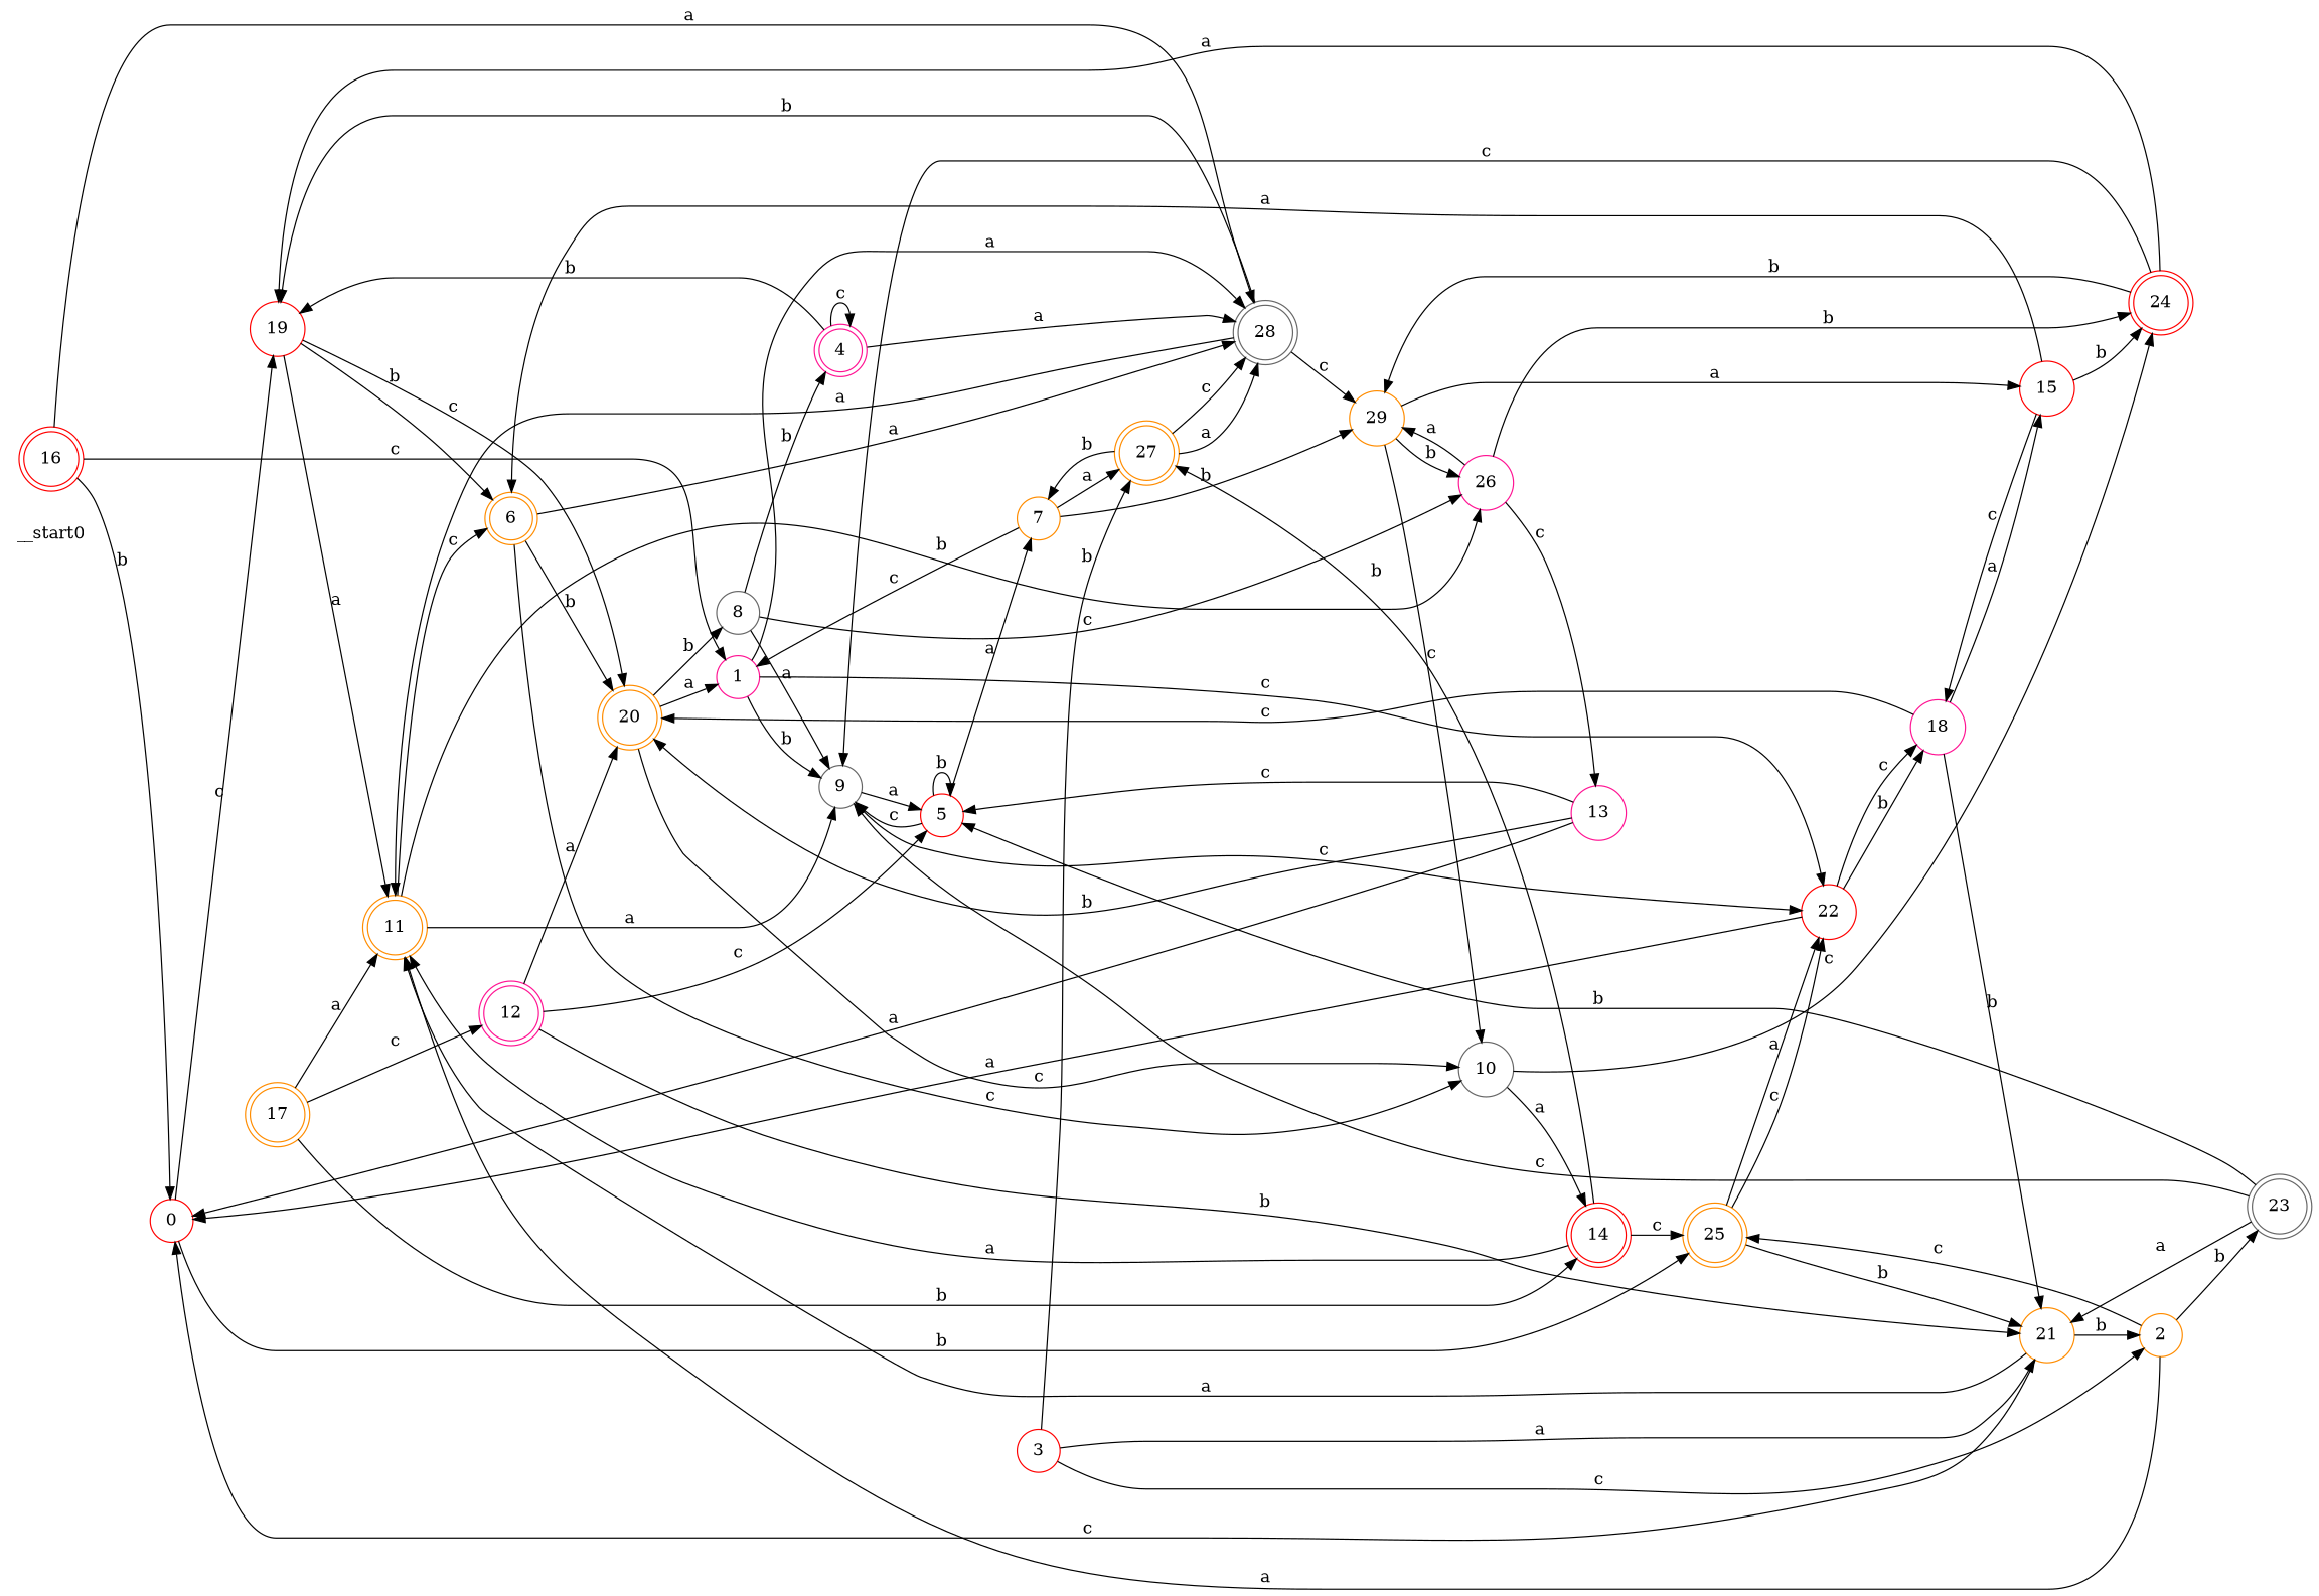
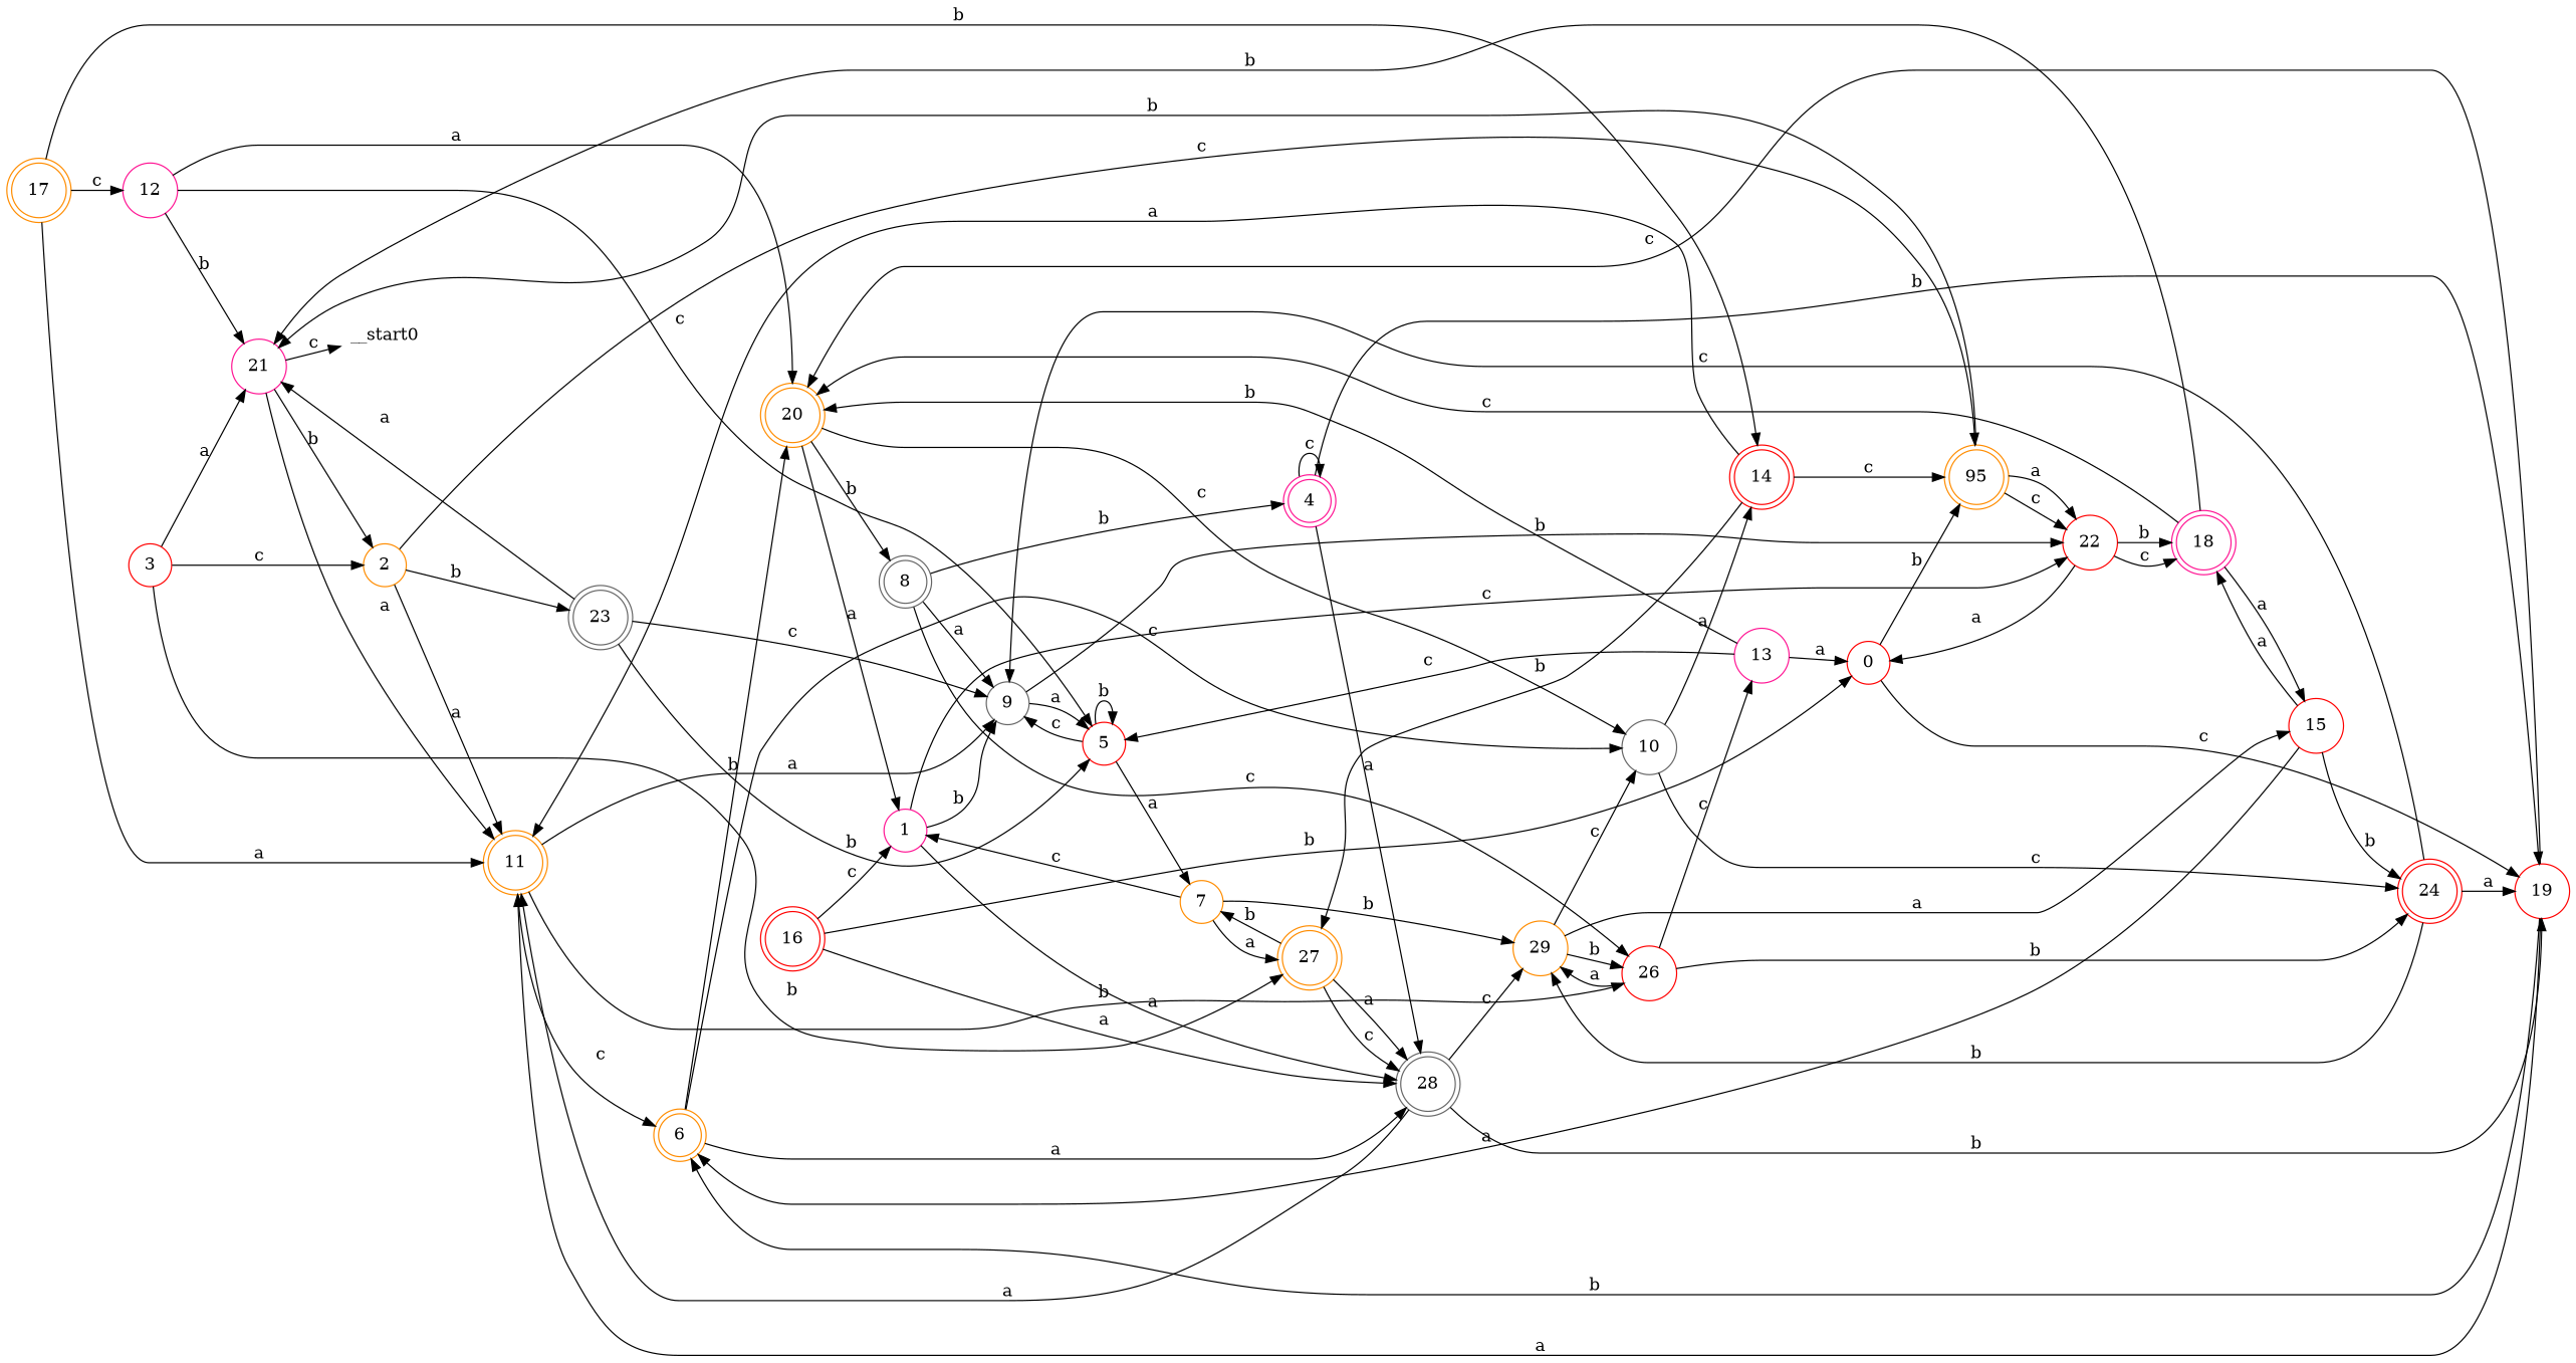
  digraph {
    rankdir=LR
    node [color=red shape=circle fillcolor=white style=filled]
    __start0 [color=gray40 shape=none fillcolor="" style=""]
    n2 [label=0]
    n3 [label=19]
-   n4 [color=darkorange label=25 shape=doublecircle style="rounded,filled"]
+   n4 [color=darkorange label=95 shape=doublecircle style="rounded,filled"]
    n5 [color=darkorange label=11 shape=doublecircle]
    n6 [color=darkorange label=6 shape=doublecircle style="rounded,filled"]
    n7 [color=darkorange label=20 shape=doublecircle style="rounded,filled"]
    n8 [color=gray40 label=23 shape=doublecircle style="rounded,filled"]
    n9 [color=gray40 label=9]
-   n10 [color=darkorange label=21]
+   n10 [color=deeppink label=21]
    n11 [label=5]
    n12 [label=22]
    n13 [color=deeppink label=1]
    n14 [color=gray40 label=28 shape=doublecircle style="rounded,filled"]
-   n15 [color=deeppink label=18 style="rounded,filled"]
+   n15 [color=deeppink label=18 shape=doublecircle style="rounded,filled"]
    n16 [color=darkorange label=29]
    n17 [color=darkorange label=2]
-   n18 [color=deeppink label=26]
+   n18 [label=26]
    n19 [label=3]
    n20 [color=darkorange label=27 shape=doublecircle style="rounded,filled"]
    n21 [color=darkorange label=7]
    n22 [color=deeppink label=4 shape=doublecircle style="rounded,filled"]
    n23 [color=gray40 label=10]
    n24 [label=14 shape=doublecircle style="rounded,filled"]
    n25 [label=24 shape=doublecircle style="rounded,filled"]
-   n26 [color=gray40 label=8]
+   n26 [color=gray40 label=8 shape=doublecircle]
    n27 [label=15]
    n28 [color=deeppink label=13]
-   n29 [color=deeppink label=12 shape=doublecircle style="rounded,filled"]
+   n29 [color=deeppink label=12 style="rounded,filled"]
    n30 [label=16 shape=doublecircle style="rounded,filled"]
    n31 [color=darkorange label=17 shape=doublecircle style="rounded,filled"]
    n2 -> n3 [label=c]
    n2 -> n4 [label=b]
    n3 -> n5 [label=a]
    n3 -> n6 [label=b]
    n3 -> n7 [label=c]
    n4 -> n10 [label=b]
    n4 -> n12 [label=a]
    n4 -> n12 [label=c]
    n5 -> n6 [label=c]
    n5 -> n9 [label=a]
    n5 -> n18 [label=b]
    n6 -> n7 [label=b]
    n6 -> n14 [label=a]
    n6 -> n23 [label=c]
    n7 -> n13 [label=a]
    n7 -> n23 [label=c]
    n7 -> n26 [label=b]
    n8 -> n9 [label=c]
    n8 -> n10 [label=a]
    n8 -> n11 [label=b]
    n9 -> n11 [label=a]
-   n9 -> n12 [label=c]
-   n10 -> n2 [label=c]
+   n9 -> n12 [label=b]
+   n10 -> __start0 [label=c]
    n10 -> n5 [label=a]
    n10 -> n17 [label=b]
    n11 -> n9 [label=c]
    n11 -> n11 [label=b]
    n11 -> n21 [label=a]
    n12 -> n2 [label=a]
    n12 -> n15 [label=b]
    n12 -> n15 [label=c]
    n13 -> n9 [label=b]
    n13 -> n12 [label=c]
    n13 -> n14 [label=a]
    n14 -> n3 [label=b]
    n14 -> n5 [label=a]
    n14 -> n16 [label=c]
    n15 -> n7 [label=c]
    n15 -> n10 [label=b]
    n15 -> n27 [label=a]
    n16 -> n18 [label=b]
    n16 -> n23 [label=c]
    n16 -> n27 [label=a]
    n17 -> n4 [label=c]
    n17 -> n5 [label=a]
    n17 -> n8 [label=b]
    n18 -> n16 [label=a]
    n18 -> n25 [label=b]
    n18 -> n28 [label=c]
    n19 -> n10 [label=a]
    n19 -> n17 [label=c]
    n19 -> n20 [label=b]
    n20 -> n14 [label=a]
    n20 -> n14 [label=c]
    n20 -> n21 [label=b]
    n21 -> n13 [label=c]
    n21 -> n16 [label=b]
    n21 -> n20 [label=a]
    n22 -> n3 [label=b]
    n22 -> n14 [label=a]
    n22 -> n22 [label=c]
    n23 -> n24 [label=a]
    n23 -> n25 [label=c]
    n24 -> n4 [label=c]
    n24 -> n5 [label=a]
    n24 -> n20 [label=b]
    n25 -> n3 [label=a]
    n25 -> n9 [label=c]
    n25 -> n16 [label=b]
    n26 -> n9 [label=a]
    n26 -> n18 [label=c]
    n26 -> n22 [label=b]
    n27 -> n6 [label=a]
-   n27 -> n15 [label=c]
+   n27 -> n15 [label=a]
    n27 -> n25 [label=b]
    n28 -> n2 [label=a]
    n28 -> n7 [label=b]
    n28 -> n11 [label=c]
    n29 -> n7 [label=a]
    n29 -> n10 [label=b]
    n29 -> n11 [label=c]
    n30 -> n2 [label=b]
    n30 -> n13 [label=c]
    n30 -> n14 [label=a]
    n31 -> n5 [label=a]
    n31 -> n24 [label=b]
    n31 -> n29 [label=c]
  }
